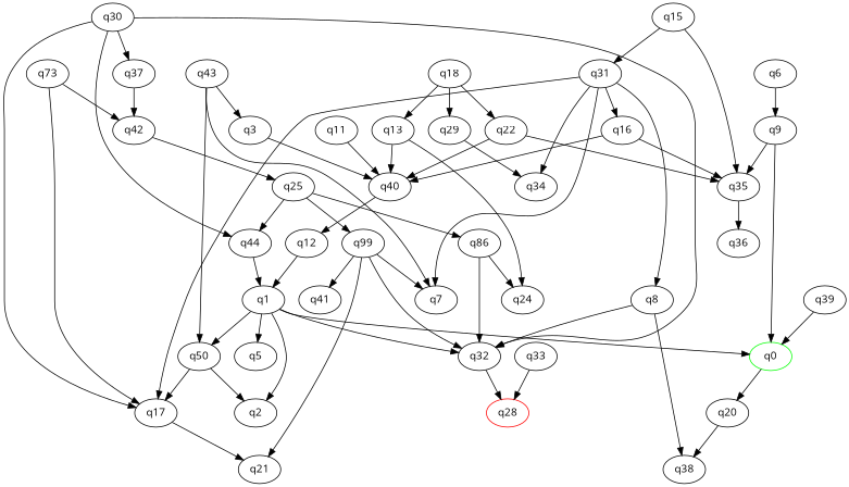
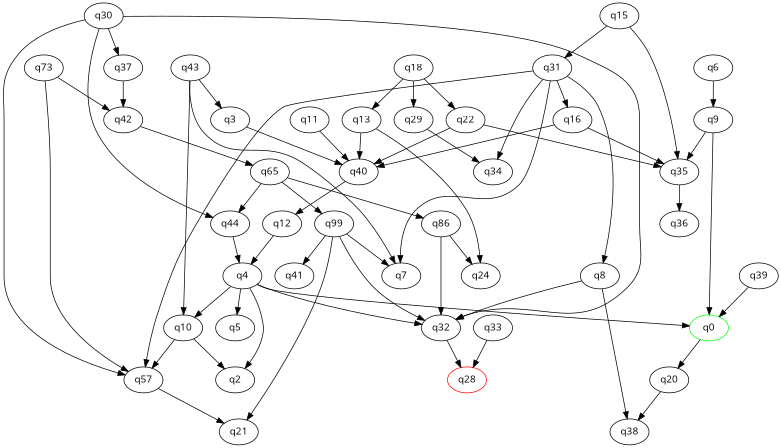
  digraph {
    fontname="Open Sans"
    node [fontname="Open Sans"]
    edge [fontname="Open Sans"]
    q0 [color=green initial=1]
    q20
    q38
    q28 [color=red final=1]
-   q1
+   q1 [label=q4]
    q2
    q5
-   q10 [label=q50]
+   q10
    q32
-   q17
+   q17 [label=q57]
    q21
    q3
    q40
    q12
    q6
    q9
    q35
    q36
    q8
    q11
    q37
    q42
-   q25
+   q25 [label=q65]
    q13
    q24
    q15
    q31
    q16
    n29 [label=q7]
    q34
    q18
    q22
    q29
    n34 [label=q99]
    q41
    n36 [label=q86]
    q44
    n38 [label=q73]
    q30
    q33
    q39
    q43
    q0 -> q20
    q20 -> q38
    q1 -> q0
    q1 -> q2
    q1 -> q5
    q1 -> q10
    q1 -> q32
    q10 -> q2
    q10 -> q17
    q32 -> q28
    q17 -> q21
    q3 -> q40
    q40 -> q12
    q12 -> q1
    q6 -> q9
    q9 -> q0
    q9 -> q35
    q35 -> q36
    q8 -> q38
    q8 -> q32
    q11 -> q40
    q37 -> q42
    q42 -> q25
    q25 -> n34
    q25 -> n36
    q25 -> q44
    q13 -> q40
    q13 -> q24
    q15 -> q35
    q15 -> q31
    q31 -> q17
    q31 -> q8
    q31 -> q16
    q31 -> n29
    q31 -> q34
    q16 -> q40
    q16 -> q35
    q18 -> q13
    q18 -> q22
    q18 -> q29
    q22 -> q40
    q22 -> q35
    q29 -> q34
    n34 -> q32
    n34 -> q21
    n34 -> n29
    n34 -> q41
    n36 -> q32
    n36 -> q24
    q44 -> q1
    n38 -> q17
    n38 -> q42
    q30 -> q32
    q30 -> q17
    q30 -> q37
    q30 -> q44
    q33 -> q28
    q39 -> q0
    q43 -> q10
    q43 -> q3
    q43 -> n29
  }
